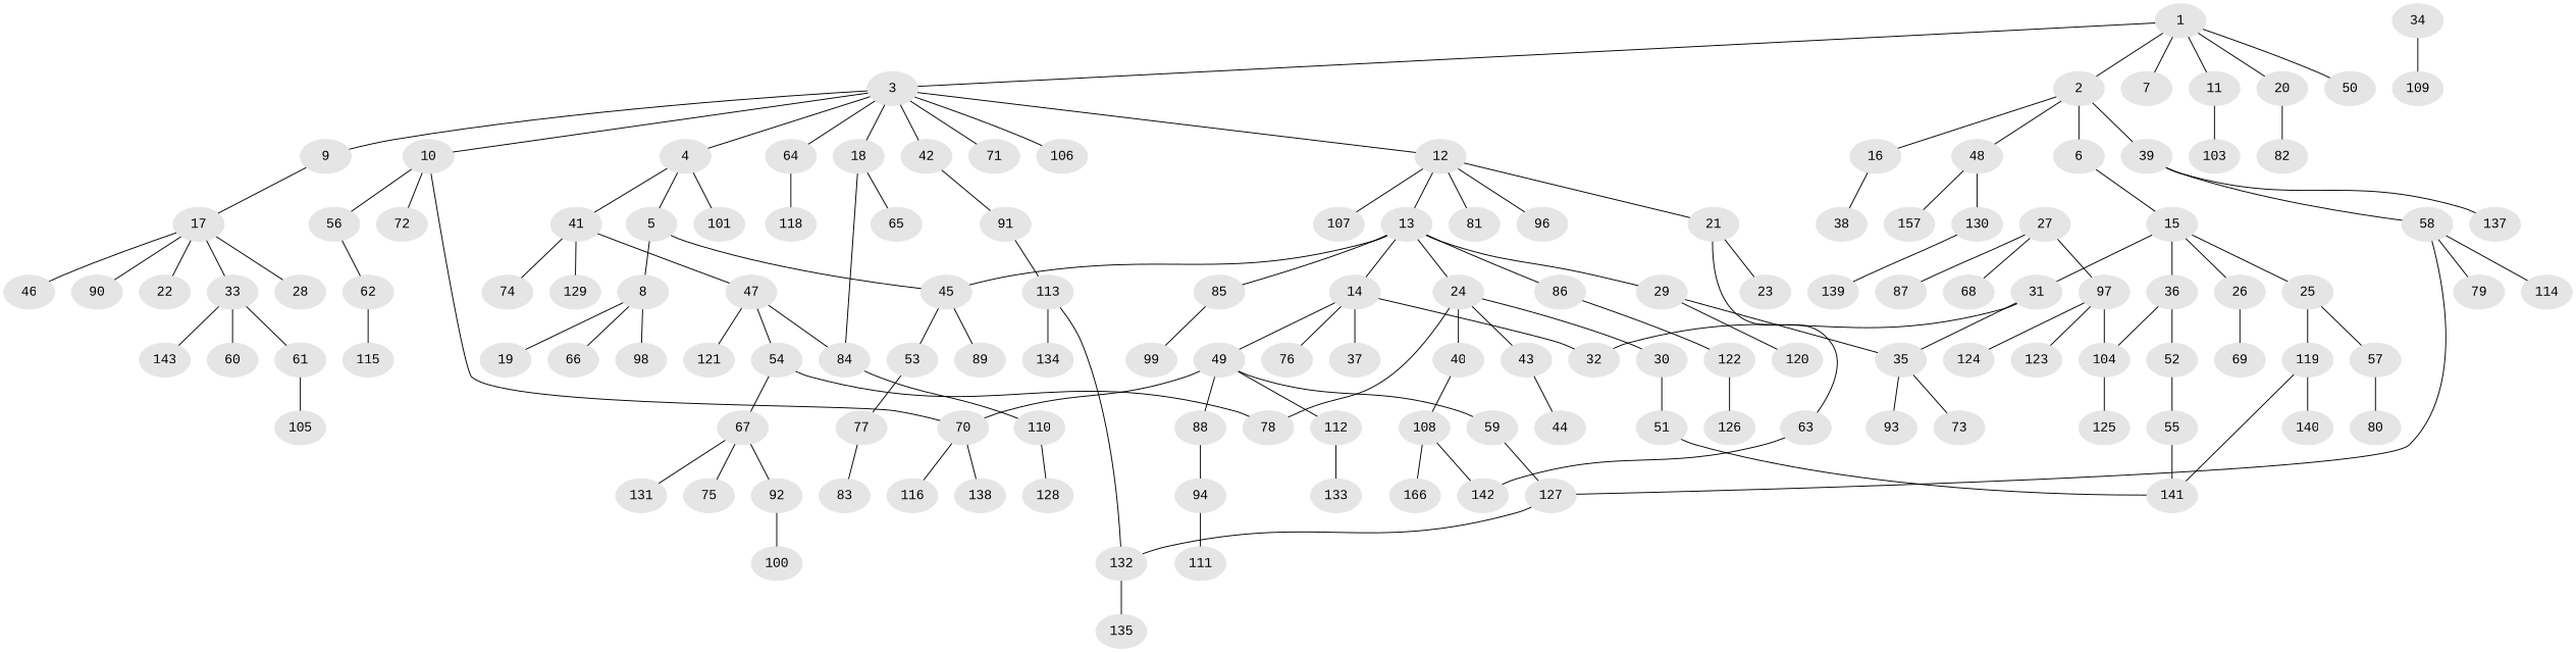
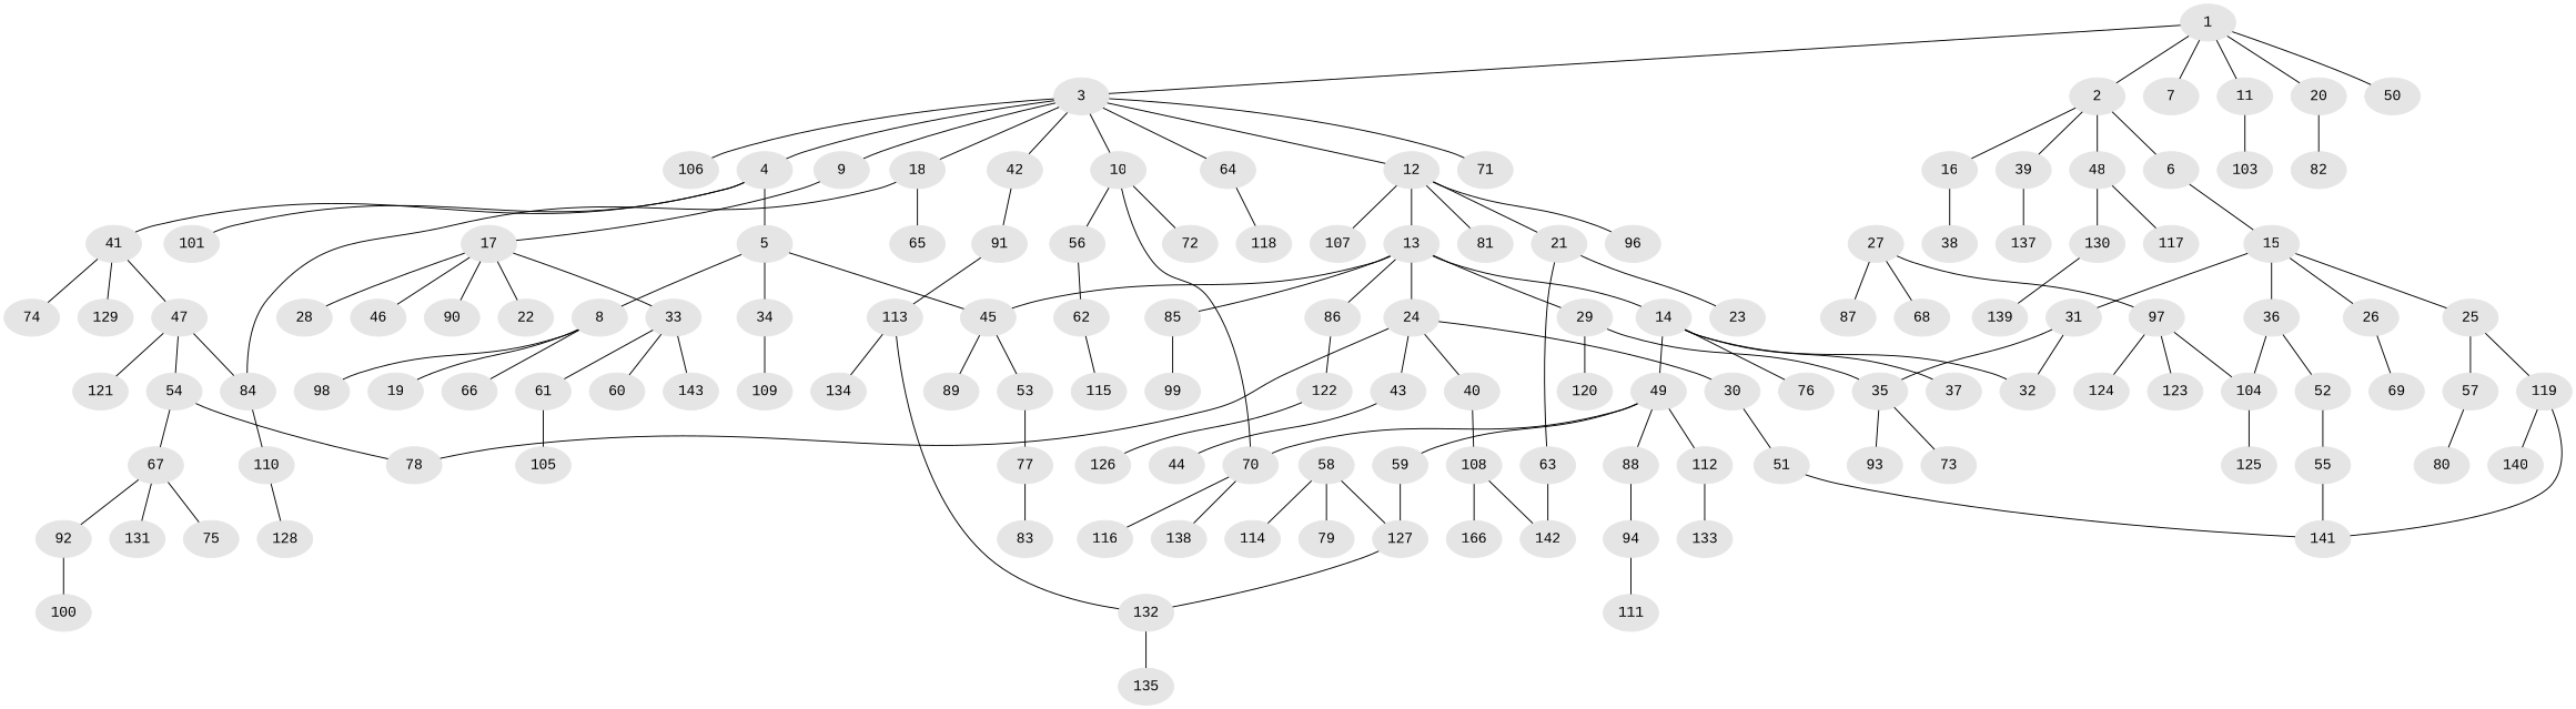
  graph {
    fontname="Liberation Mono"
    node [color=gray90 fontname="Liberation Mono" style=filled]
    edge [fontname="Liberation Mono"]
    1
    2
    3
    7
    11
    20
    50
    6
    16
    39
    48
    4
    9
    10
    12
    18
    42
    64
    71
    106
    103
    82
    15
    38
    58
    137
-   117 [label=157]
+   117
    130
    5
    41
    101
    17
    56
    70
    72
    13
    21
    81
    96
    107
    65
    84
    91
    118
    8
    34
    45
    47
    74
    129
    19
    66
    98
    109
    53
    89
    25
    26
    31
    36
    22
    28
    33
    46
    90
    62
    116
    138
    14
    24
    29
    85
    86
    23
    63
    32
    37
    49
    76
    30
    40
    43
    78
    27
    68
    87
    97
    35
    120
    99
    122
    59
    88
    112
    57
    119
    69
    52
    104
    60
    61
    143
    110
    142
    51
    108
    44
    80
    141
    140
    123
    124
    73
    93
    105
    55
    125
    79
    114
    127
    n121 [label=166]
    54
    121
    113
    77
    67
    139
    94
    133
    83
    75
    92
    131
    115
    132
    100
    128
    126
    111
    134
    135
    1 -- 2
    1 -- 3
    1 -- 7
    1 -- 11
    1 -- 20
    1 -- 50
    2 -- 6
    2 -- 16
    2 -- 39
    2 -- 48
    3 -- 4
    3 -- 9
    3 -- 10
    3 -- 12
    3 -- 18
    3 -- 42
    3 -- 64
    3 -- 71
    3 -- 106
    11 -- 103
    20 -- 82
    6 -- 15
    16 -- 38
-   39 -- 58
    39 -- 137
    48 -- 117
    48 -- 130
    4 -- 5
    4 -- 41
    4 -- 101
    9 -- 17
    10 -- 56
    10 -- 70
    10 -- 72
    12 -- 13
    12 -- 21
    12 -- 81
    12 -- 96
    12 -- 107
    18 -- 65
    18 -- 84
    42 -- 91
    64 -- 118
    15 -- 25
    15 -- 26
    15 -- 31
    15 -- 36
    58 -- 79
    58 -- 114
    58 -- 127
    130 -- 139
    5 -- 8
+   5 -- 34
    5 -- 45
    41 -- 47
    41 -- 74
    41 -- 129
    17 -- 22
    17 -- 28
    17 -- 33
    17 -- 46
    17 -- 90
    56 -- 62
    70 -- 116
    70 -- 138
    13 -- 45
    13 -- 14
    13 -- 24
    13 -- 29
    13 -- 85
    13 -- 86
    21 -- 23
    21 -- 63
    84 -- 110
    91 -- 113
    8 -- 19
    8 -- 66
    8 -- 98
    34 -- 109
    45 -- 53
    45 -- 89
    47 -- 84
    47 -- 54
    47 -- 121
    53 -- 77
    25 -- 57
    25 -- 119
    26 -- 69
    31 -- 32
    31 -- 35
    36 -- 52
    36 -- 104
    33 -- 60
    33 -- 61
    33 -- 143
    62 -- 115
    14 -- 32
    14 -- 37
    14 -- 49
    14 -- 76
    24 -- 30
    24 -- 40
    24 -- 43
    24 -- 78
    29 -- 35
    29 -- 120
    85 -- 99
    86 -- 122
    63 -- 142
    49 -- 70
    49 -- 59
    49 -- 88
    49 -- 112
    30 -- 51
    40 -- 108
    43 -- 44
    27 -- 68
    27 -- 87
    27 -- 97
    97 -- 104
    97 -- 123
    97 -- 124
    35 -- 73
    35 -- 93
    122 -- 126
    59 -- 127
    88 -- 94
    112 -- 133
    57 -- 80
    119 -- 141
    119 -- 140
    52 -- 55
    104 -- 125
    61 -- 105
    110 -- 128
    51 -- 141
    108 -- 142
    108 -- n121
    55 -- 141
    127 -- 132
    54 -- 78
    54 -- 67
    113 -- 132
    113 -- 134
    77 -- 83
    67 -- 75
    67 -- 92
    67 -- 131
    94 -- 111
    92 -- 100
    132 -- 135
  }
